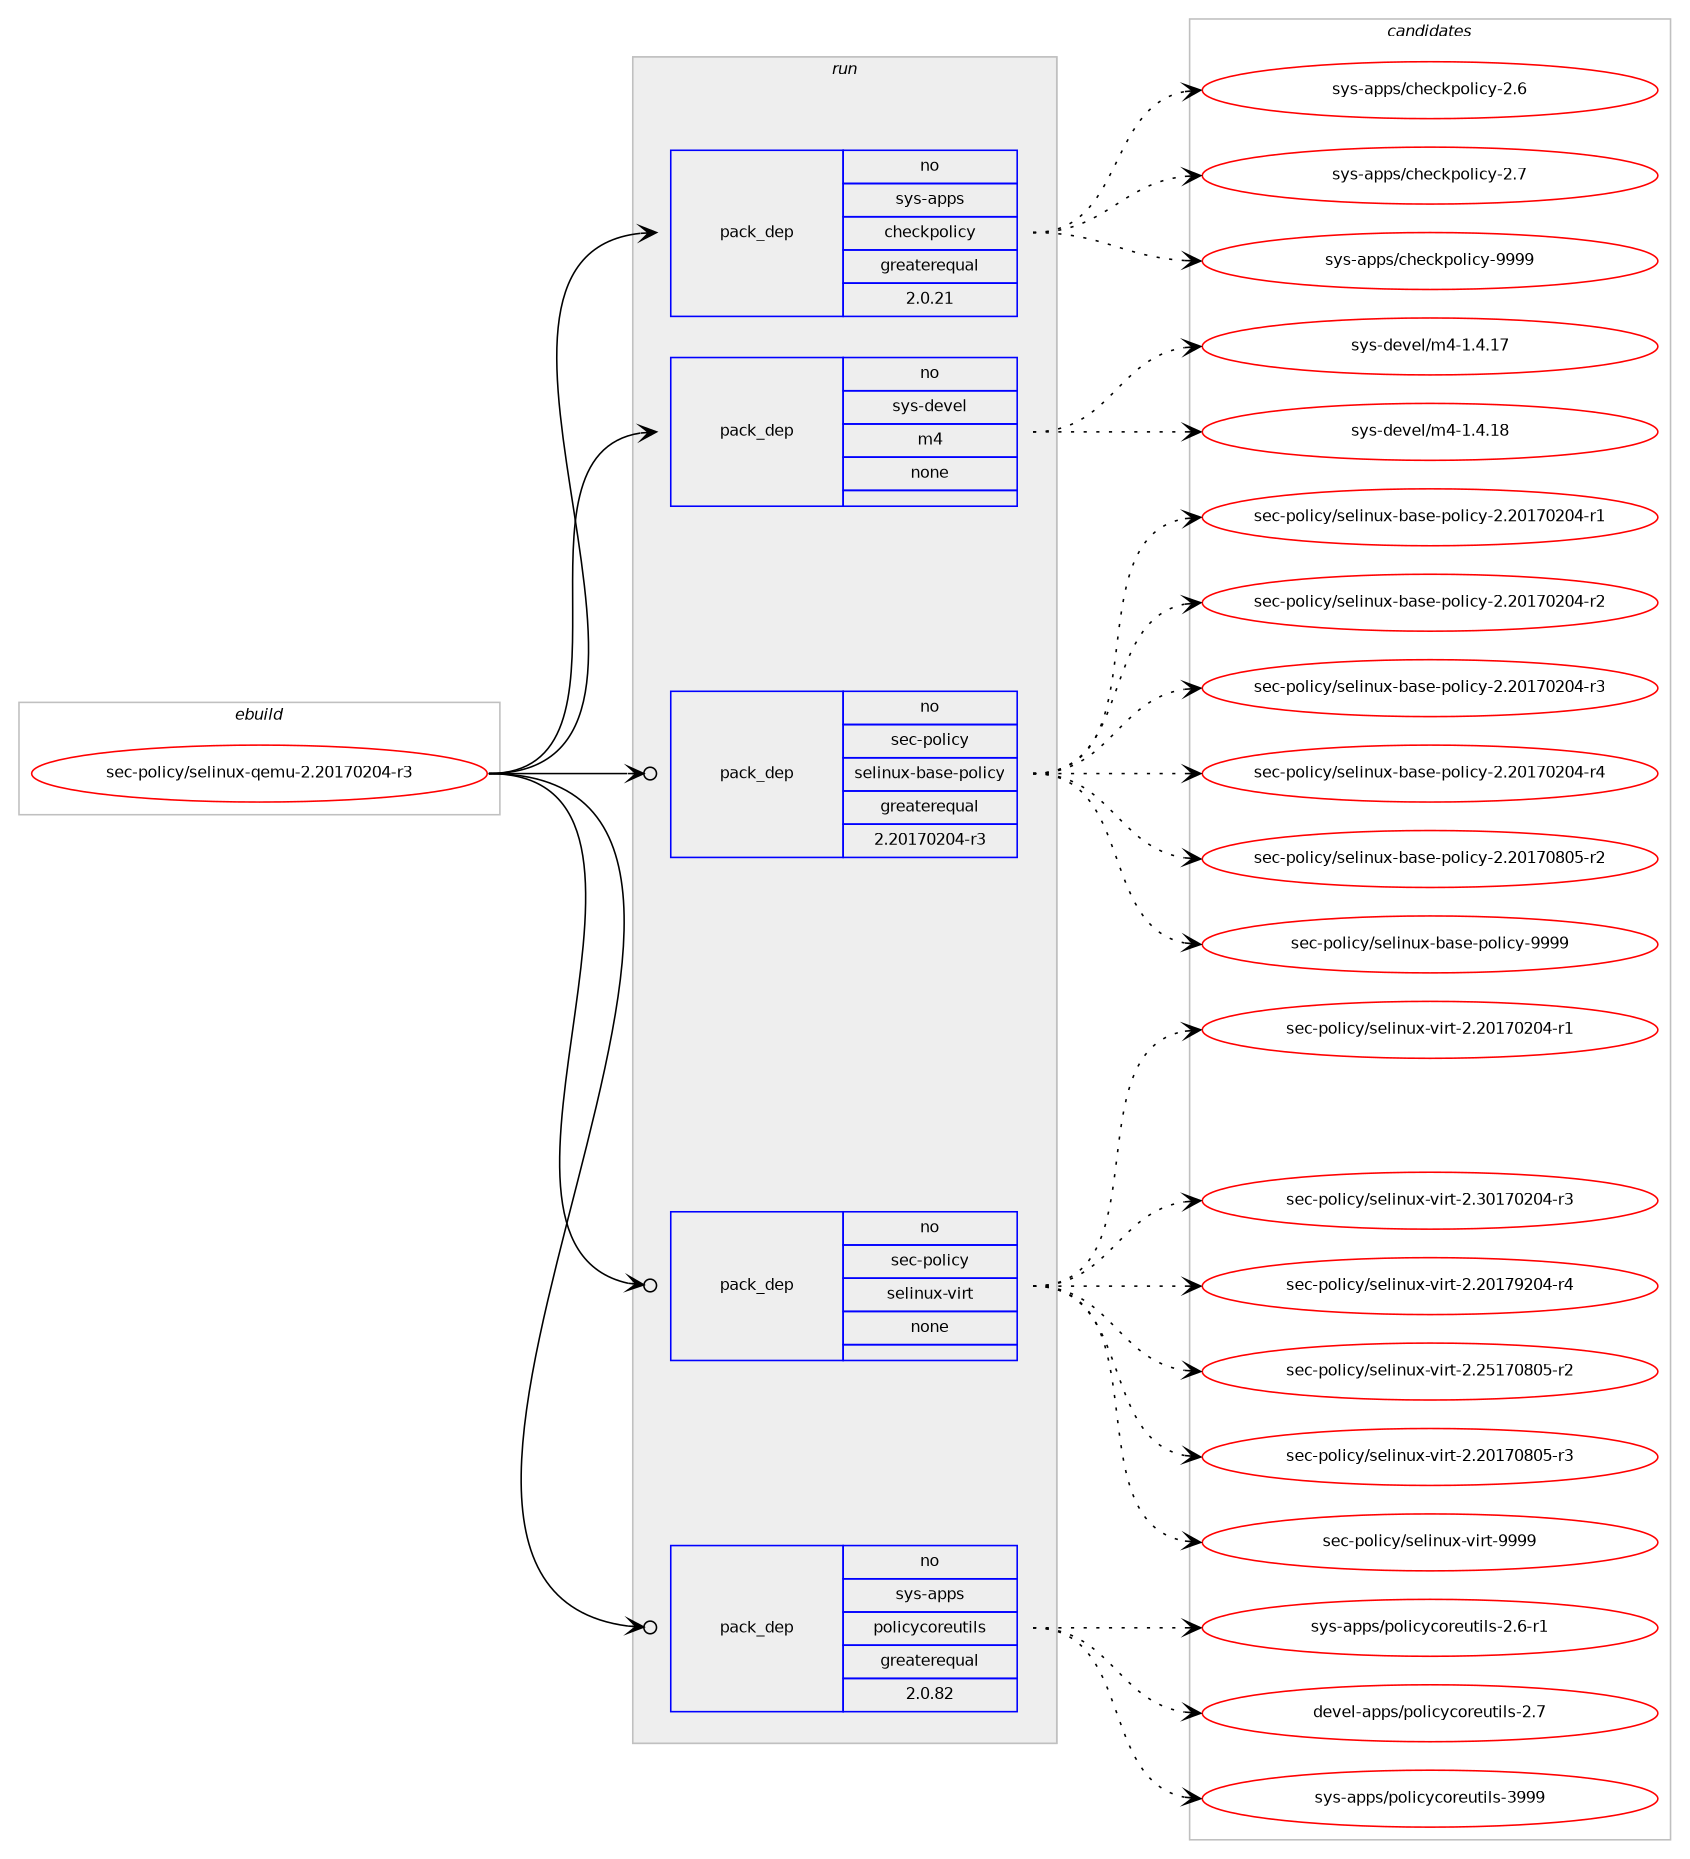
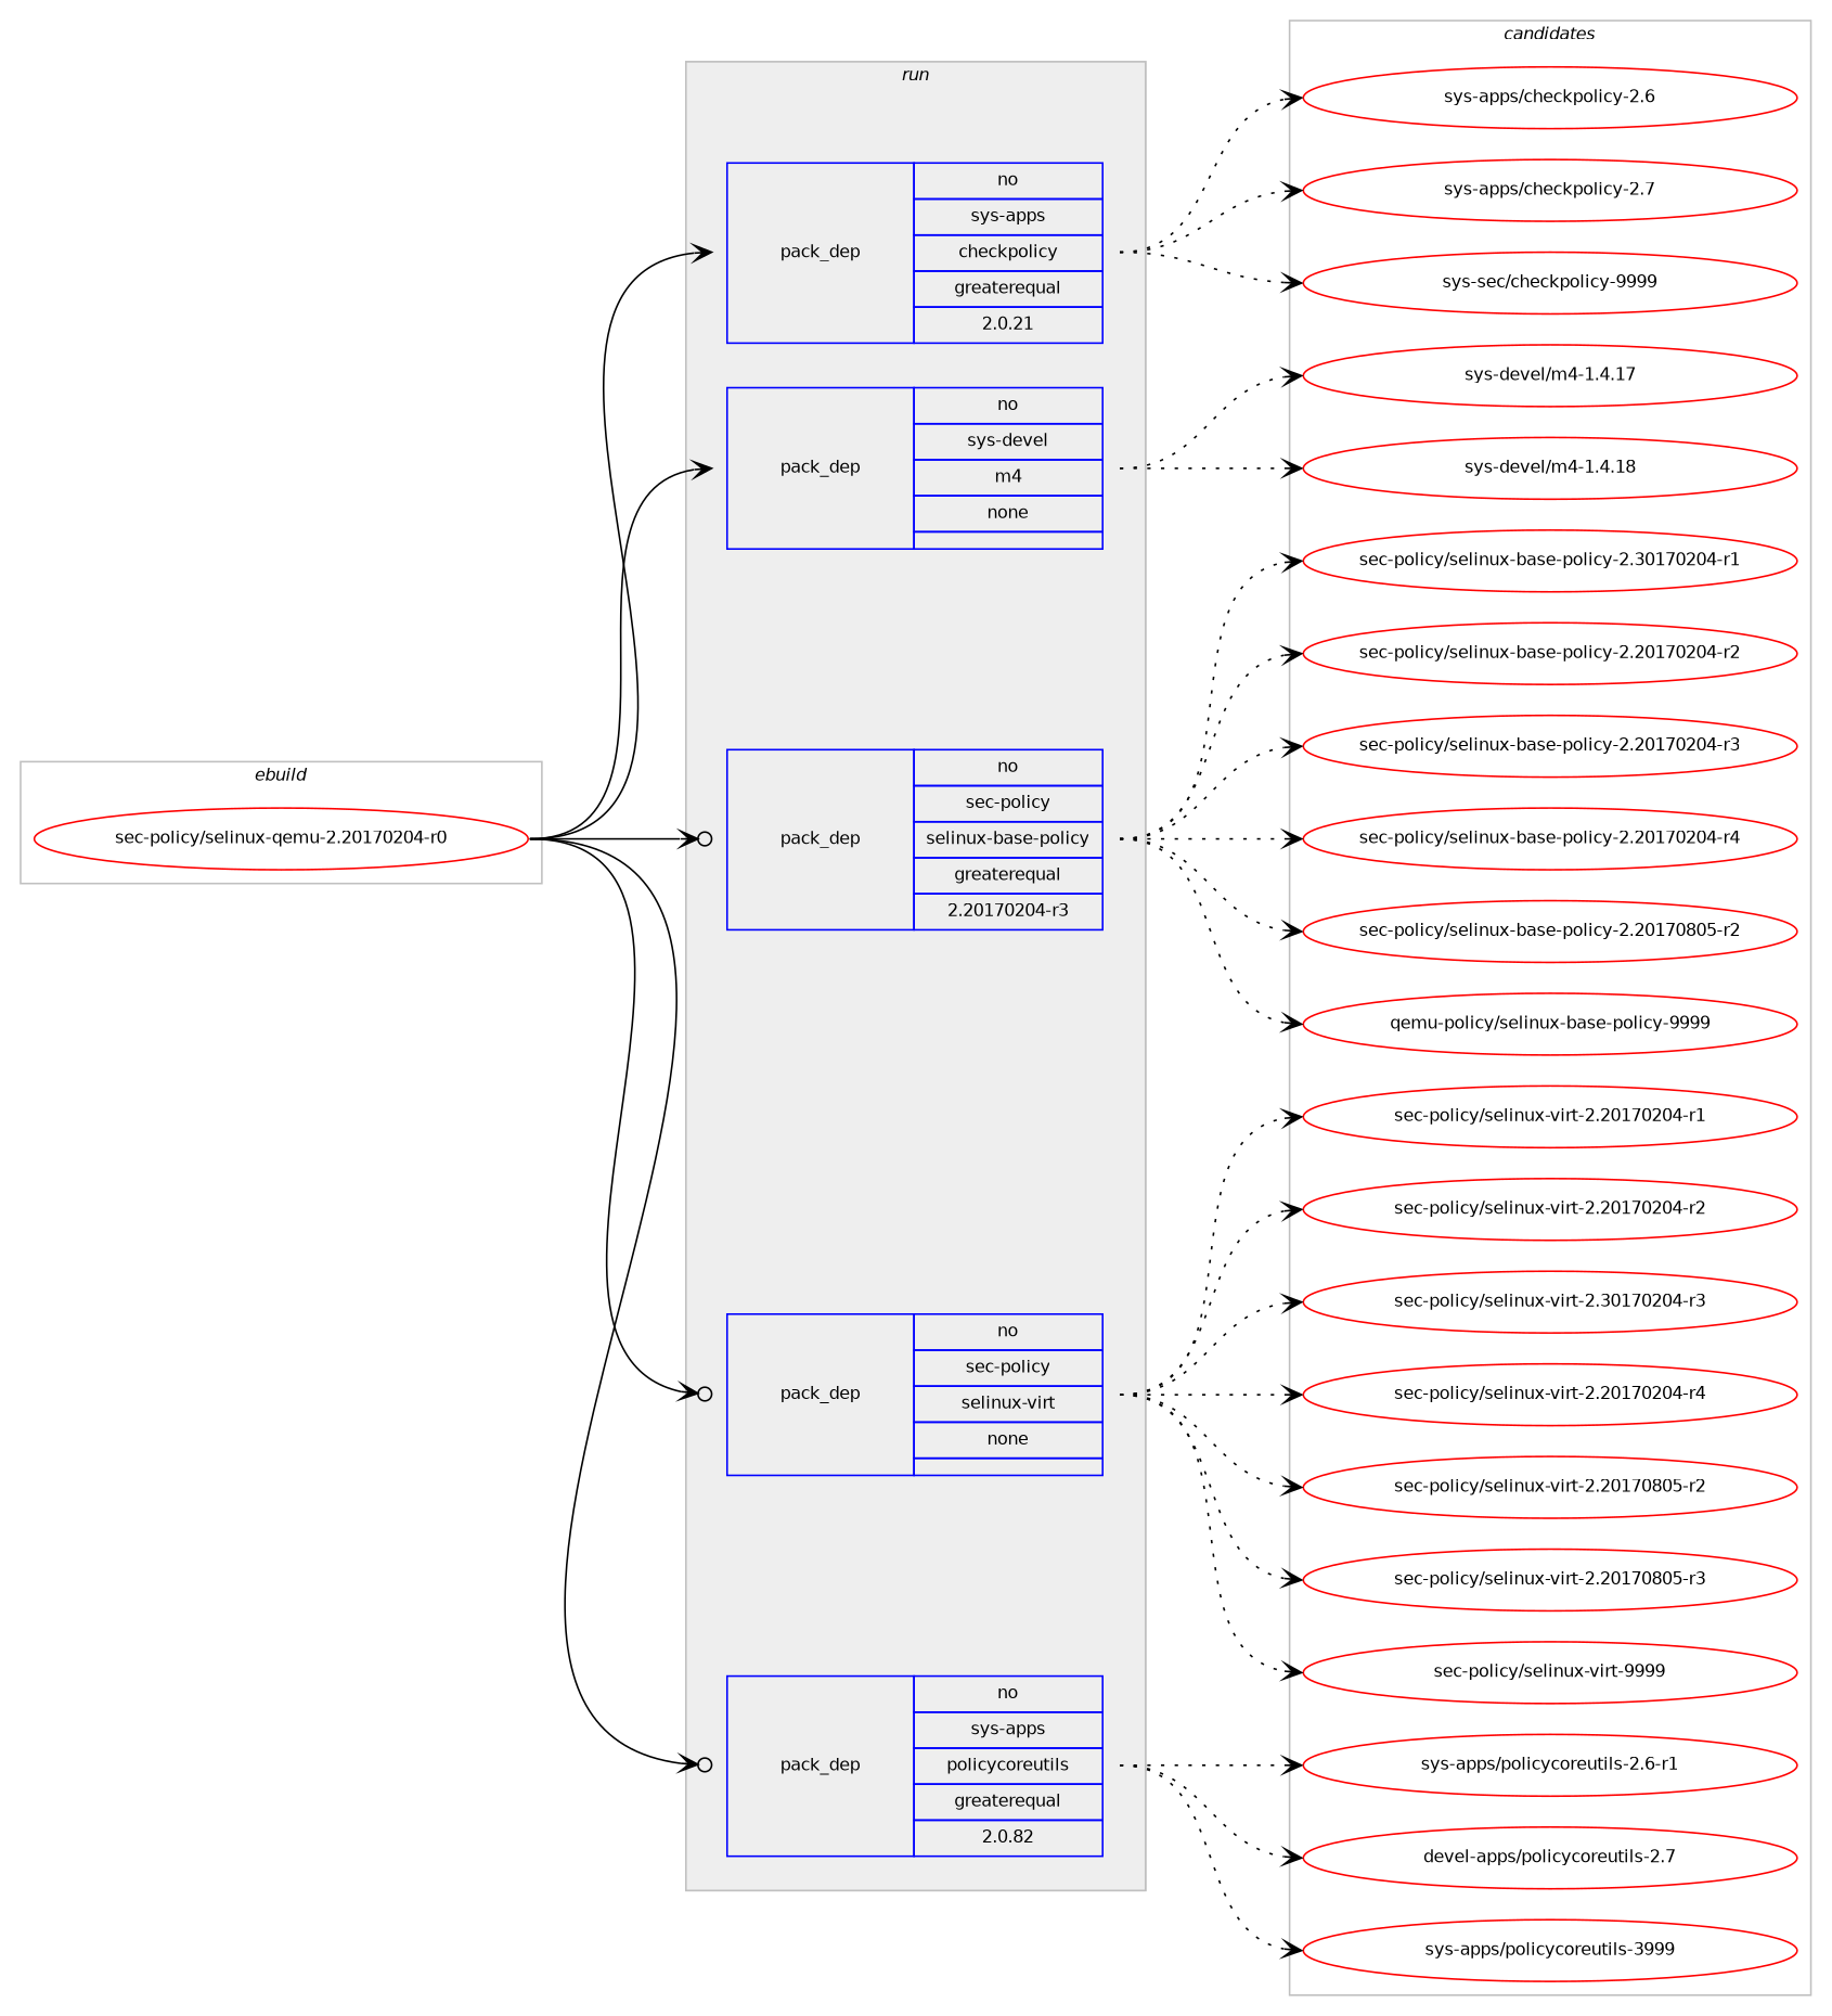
  digraph {
    compound=true
    concentrate=true
    fontname=Helvetica
    fontsize=10
    newrank=true
    rankdir=LR
    ranksep=1.5
    node [color=red fontname=Helvetica fontsize=10]
    edge [arrowhead=vee headport=w style=dotted tailport=e weight=100]
-   n1 [label="sec-policy/selinux-qemu-2.20170204-r3" width=4]
+   n1 [label="sec-policy/selinux-qemu-2.20170204-r0" width=4]
    n2 [color=blue label=<<TABLE BORDER="0" CELLBORDER="1" CELLSPACING="0" CELLPADDING="4" WIDTH="220"><TR><TD ROWSPAN="6" CELLPADDING="30">pack_dep</TD></TR><TR><TD WIDTH="110">no</TD></TR><TR><TD>sys-apps</TD></TR><TR><TD>checkpolicy</TD></TR><TR><TD>greaterequal</TD></TR><TR><TD>2.0.21</TD></TR></TABLE>> shape=none]
    n3 [color=blue label=<<TABLE BORDER="0" CELLBORDER="1" CELLSPACING="0" CELLPADDING="4" WIDTH="220"><TR><TD ROWSPAN="6" CELLPADDING="30">pack_dep</TD></TR><TR><TD WIDTH="110">no</TD></TR><TR><TD>sys-devel</TD></TR><TR><TD>m4</TD></TR><TR><TD>none</TD></TR><TR><TD></TD></TR></TABLE>> shape=none]
    n4 [color=blue label=<<TABLE BORDER="0" CELLBORDER="1" CELLSPACING="0" CELLPADDING="4" WIDTH="220"><TR><TD ROWSPAN="6" CELLPADDING="30">pack_dep</TD></TR><TR><TD WIDTH="110">no</TD></TR><TR><TD>sec-policy</TD></TR><TR><TD>selinux-base-policy</TD></TR><TR><TD>greaterequal</TD></TR><TR><TD>2.20170204-r3</TD></TR></TABLE>> shape=none]
    n5 [color=blue label=<<TABLE BORDER="0" CELLBORDER="1" CELLSPACING="0" CELLPADDING="4" WIDTH="220"><TR><TD ROWSPAN="6" CELLPADDING="30">pack_dep</TD></TR><TR><TD WIDTH="110">no</TD></TR><TR><TD>sec-policy</TD></TR><TR><TD>selinux-virt</TD></TR><TR><TD>none</TD></TR><TR><TD></TD></TR></TABLE>> shape=none]
    n6 [color=blue label=<<TABLE BORDER="0" CELLBORDER="1" CELLSPACING="0" CELLPADDING="4" WIDTH="220"><TR><TD ROWSPAN="6" CELLPADDING="30">pack_dep</TD></TR><TR><TD WIDTH="110">no</TD></TR><TR><TD>sys-apps</TD></TR><TR><TD>policycoreutils</TD></TR><TR><TD>greaterequal</TD></TR><TR><TD>2.0.82</TD></TR></TABLE>> shape=none]
    n7 [label="sys-apps/checkpolicy-2.6" width=4]
    n8 [label="sys-apps/checkpolicy-2.7" width=4]
-   n9 [label="sys-apps/checkpolicy-9999" width=4]
+   n9 [label="sys-sec/checkpolicy-9999" width=4]
    n10 [label="sys-devel/m4-1.4.17" width=4]
    n11 [label="sys-devel/m4-1.4.18" width=4]
-   n12 [label="sec-policy/selinux-base-policy-2.20170204-r1" width=4]
+   n12 [label="sec-policy/selinux-base-policy-2.30170204-r1" width=4]
    n13 [label="sec-policy/selinux-base-policy-2.20170204-r2" width=4]
    n14 [label="sec-policy/selinux-base-policy-2.20170204-r3" width=4]
    n15 [label="sec-policy/selinux-base-policy-2.20170204-r4" width=4]
    n16 [label="sec-policy/selinux-base-policy-2.20170805-r2" width=4]
-   n17 [label="sec-policy/selinux-base-policy-9999" width=4]
+   n17 [label="qemu-policy/selinux-base-policy-9999" width=4]
    n18 [label="sec-policy/selinux-virt-2.20170204-r1" width=4]
+   n19 [label="sec-policy/selinux-virt-2.20170204-r2" width=4]
    n20 [label="sec-policy/selinux-virt-2.30170204-r3" width=4]
-   n21 [label="sec-policy/selinux-virt-2.20179204-r4" width=4]
-   n22 [label="sec-policy/selinux-virt-2.25170805-r2" width=4]
+   n21 [label="sec-policy/selinux-virt-2.20170204-r4" width=4]
+   n22 [label="sec-policy/selinux-virt-2.20170805-r2" width=4]
    n23 [label="sec-policy/selinux-virt-2.20170805-r3" width=4]
    n24 [label="sec-policy/selinux-virt-9999" width=4]
    n25 [label="sys-apps/policycoreutils-2.6-r1" width=4]
    n26 [label="devel-apps/policycoreutils-2.7" width=4]
    n27 [label="sys-apps/policycoreutils-3999" width=4]
    subgraph cluster_1 {
      color=gray
      label=<<i>ebuild</i>>
      rank=same
      n1
    }
    subgraph cluster_2 {
      color=gray
      label=<<i>dependencies</i>>
      subgraph cluster_3 {
        color=gray
        fillcolor="#eeeeee"
        label=<<i>compile</i>>
        style=filled
        subgraph sub_4 {
          color=gray
          fillcolor="#eeeeee"
          label=<<i>compile</i>>
          style=filled
          n2
        }
        subgraph sub_5 {
          color=gray
          fillcolor="#eeeeee"
          label=<<i>compile</i>>
          style=filled
          n3
        }
      }
      subgraph cluster_6 {
        color=gray
        fillcolor="#eeeeee"
        label=<<i>compile and run</i>>
        style=filled
        subgraph sub_7 {
          color=gray
          fillcolor="#eeeeee"
          label=<<i>compile and run</i>>
          style=filled
          n4
        }
        subgraph sub_8 {
          color=gray
          fillcolor="#eeeeee"
          label=<<i>compile and run</i>>
          style=filled
          n5
        }
        subgraph sub_9 {
          color=gray
          fillcolor="#eeeeee"
          label=<<i>compile and run</i>>
          style=filled
          n6
        }
      }
      subgraph cluster_10 {
        color=gray
        fillcolor="#eeeeee"
        label=<<i>run</i>>
        style=filled
      }
    }
    subgraph cluster_11 {
      color=gray
      label=<<i>candidates</i>>
      rank=same
      subgraph sub_12 {
        color=black
        label=<<i>candidates</i>>
        nodesep=1
        rank=same
        n7
        n8
        n9
      }
      subgraph sub_13 {
        color=black
        label=<<i>candidates</i>>
        nodesep=1
        rank=same
        n10
        n11
      }
      subgraph sub_14 {
        color=black
        label=<<i>candidates</i>>
        nodesep=1
        rank=same
        n12
        n13
        n14
        n15
        n16
        n17
      }
      subgraph sub_15 {
        color=black
        label=<<i>candidates</i>>
        nodesep=1
        rank=same
        n18
+       n19
        n20
        n21
        n22
        n23
        n24
      }
      subgraph sub_16 {
        color=black
        label=<<i>candidates</i>>
        nodesep=1
        rank=same
        n25
        n26
        n27
      }
    }
    n1 -> n2 [style=solid weight=20]
    n1 -> n3 [style=solid weight=20]
    n1 -> n4 [arrowhead=odotvee style=solid weight=20]
    n1 -> n5 [arrowhead=odotvee style=solid weight=20]
    n1 -> n6 [arrowhead=odotvee style=solid weight=20]
    n2 -> n7
    n2 -> n8
    n2 -> n9
    n3 -> n10
    n3 -> n11
    n4 -> n12
    n4 -> n13
    n4 -> n14
    n4 -> n15
    n4 -> n16
    n4 -> n17
    n5 -> n18
+   n5 -> n19
    n5 -> n20
    n5 -> n21
    n5 -> n22
    n5 -> n23
    n5 -> n24
    n6 -> n25
    n6 -> n26
    n6 -> n27
  }
